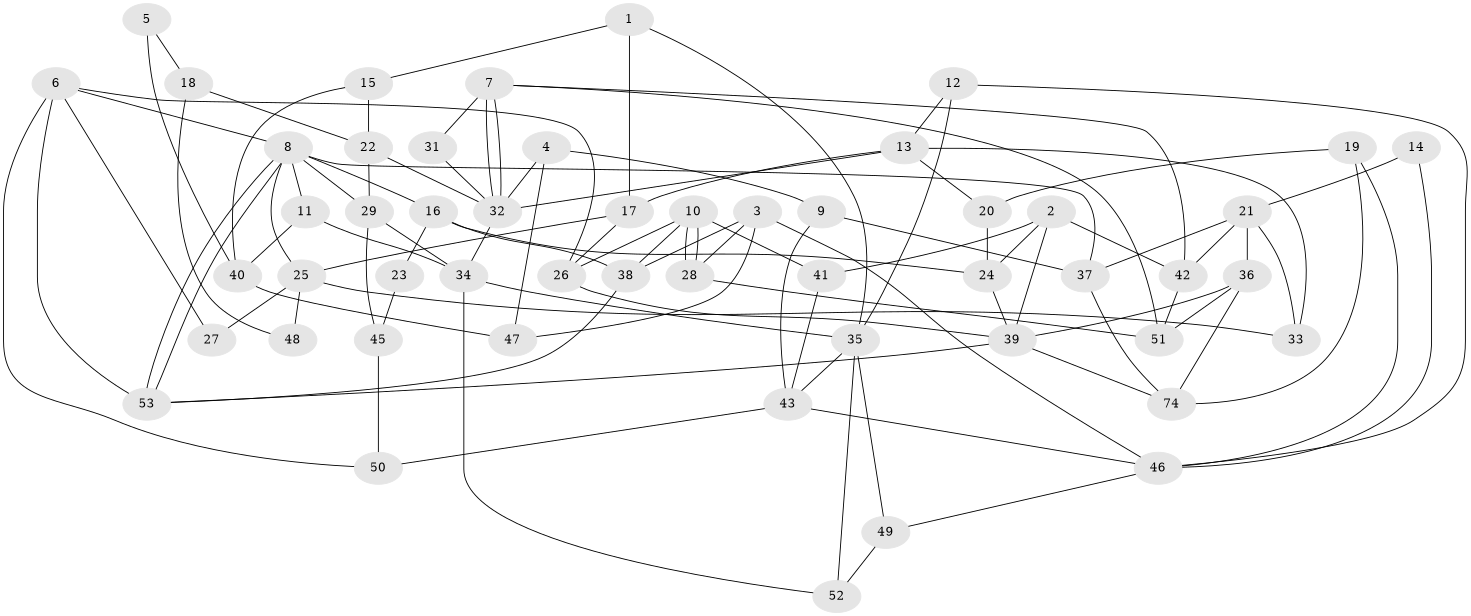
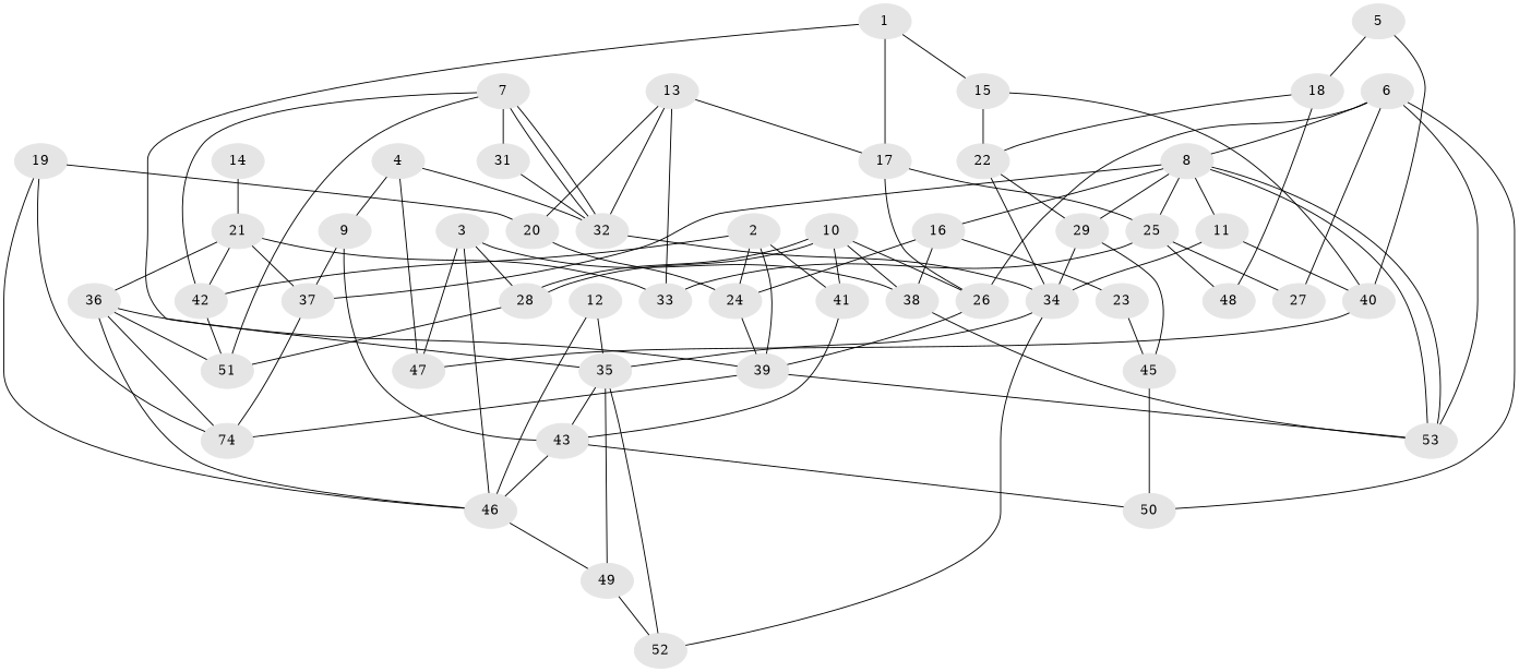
  graph {
    node [color=gray90 style=filled]
    1
    15
    17
    35
    40
    22
    26
    25
    43
    52
    49
    2
    24
    39
    41
    42
    53
    n18 [label=74]
    51
    3
    28
    38
    46
    47
    4
    9
    32
    37
    34
    5
    18
    48
    6
    8
    27
    50
    11
    16
    29
    7
    31
    23
    33
    45
    10
    12
    13
    20
    14
    21
    36
    19
    1 -- 15
    1 -- 17
    1 -- 35
    15 -- 40
    15 -- 22
    17 -- 26
    17 -- 25
    35 -- 43
    35 -- 52
    35 -- 49
    40 -- 47
-   22 -- 32
+   22 -- 34
    22 -- 29
    26 -- 39
    25 -- 48
    25 -- 27
    25 -- 33
    43 -- 46
    43 -- 50
    49 -- 52
    2 -- 24
    2 -- 39
    2 -- 41
    2 -- 42
    24 -- 39
    39 -- 53
    39 -- n18
    41 -- 43
    42 -- 51
    3 -- 28
    3 -- 38
    3 -- 46
    3 -- 47
    28 -- 51
    38 -- 53
    46 -- 49
    4 -- 47
    4 -- 9
    4 -- 32
    9 -- 43
    9 -- 37
    32 -- 34
    37 -- n18
    34 -- 35
    34 -- 52
    5 -- 40
    5 -- 18
    18 -- 22
    18 -- 48
    6 -- 26
    6 -- 53
    6 -- 8
    6 -- 27
    6 -- 50
    8 -- 25
    8 -- 53
    8 -- 53
    8 -- 37
    8 -- 11
    8 -- 16
    8 -- 29
    11 -- 40
    11 -- 34
    16 -- 24
    16 -- 38
    16 -- 23
    29 -- 34
    29 -- 45
    7 -- 42
    7 -- 51
    7 -- 32
    7 -- 32
    7 -- 31
    31 -- 32
    23 -- 45
    45 -- 50
    10 -- 26
    10 -- 41
    10 -- 28
    10 -- 28
    10 -- 38
    12 -- 35
    12 -- 46
-   12 -- 13
    13 -- 17
    13 -- 32
    13 -- 33
    13 -- 20
    20 -- 24
-   14 -- 46
+   36 -- 46
    14 -- 21
    21 -- 42
    21 -- 37
    21 -- 33
    21 -- 36
    36 -- 39
    36 -- n18
    36 -- 51
    19 -- n18
    19 -- 46
    19 -- 20
  }
